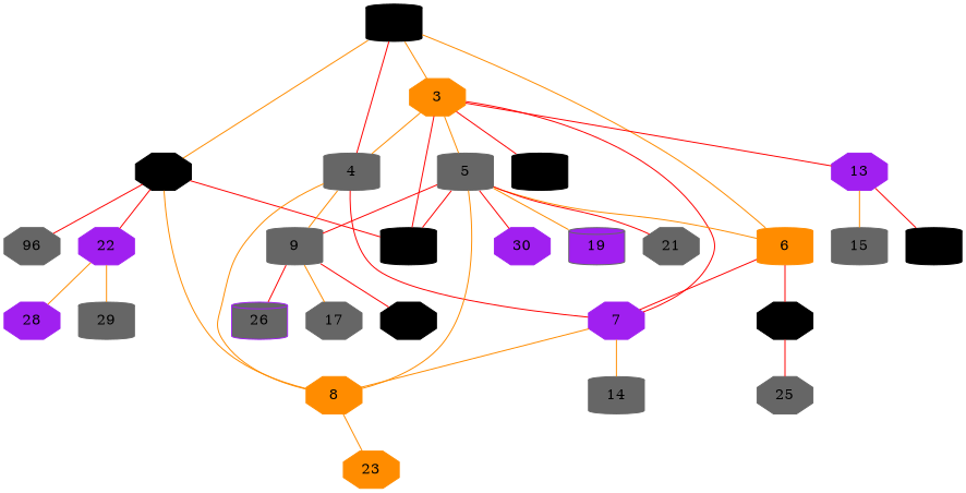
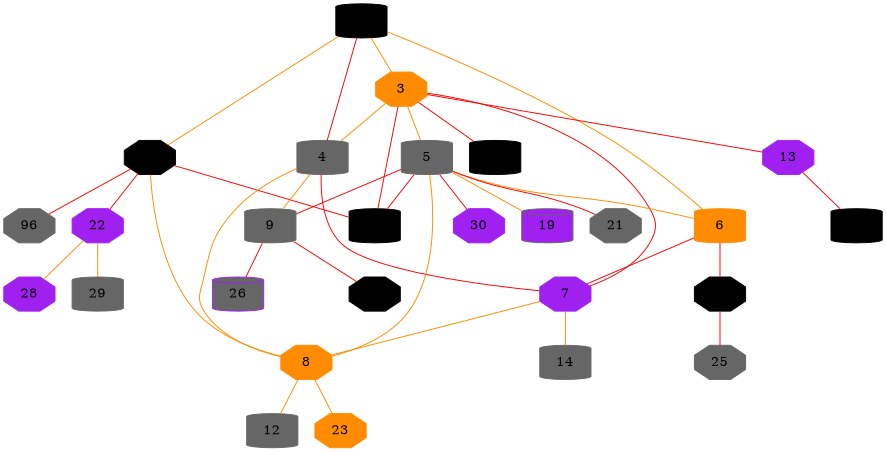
  graph {
    node [color=gray40 shape=octagon style=filled]
    edge [color=darkorange weight=1.0]
    1 [color=black shape=cylinder]
    2 [color=black]
    3 [color=darkorange]
    4 [shape=cylinder]
    6 [color=darkorange shape=cylinder]
    8 [color=darkorange]
    11 [color=black shape=cylinder]
    n8 [label=96]
    22 [color=purple]
    5 [shape=cylinder]
    7 [color=purple]
    10 [color=black shape=cylinder]
    13 [color=purple]
    9 [shape=cylinder]
    24 [color=black]
+   12 [shape=cylinder]
    23 [color=darkorange]
    28 [color=purple]
    29 [shape=cylinder]
    19 [fillcolor=purple shape=cylinder]
    21
    30 [color=purple]
    14 [shape=cylinder]
-   15 [shape=cylinder]
    27 [color=black shape=cylinder]
-   17
    18 [color=black]
    26 [color=purple fillcolor=gray40 shape=cylinder]
    25
    1 -- 2
    1 -- 3
    1 -- 4 [color=red]
    1 -- 6
    2 -- 8
    2 -- 11 [color=red]
    2 -- n8 [color=red]
    2 -- 22 [color=red]
    3 -- 4 [weight=2.0]
    3 -- 11 [color=red]
    3 -- 5
    3 -- 7 [color=red]
    3 -- 10 [color=red]
    3 -- 13 [color=red]
    4 -- 8
    4 -- 7 [color=red]
    4 -- 9
    6 -- 7 [color=red]
    6 -- 24 [color=red]
+   8 -- 12
    8 -- 23
    22 -- 28
    22 -- 29
    5 -- 6
    5 -- 8
    5 -- 11 [color=red]
    5 -- 9 [color=red]
    5 -- 19
    5 -- 21 [color=red]
    5 -- 30 [color=red]
    7 -- 8
    7 -- 14
-   13 -- 15
    13 -- 27 [color=red]
-   9 -- 17
    9 -- 18 [color=red]
    9 -- 26 [color=red]
    24 -- 25 [color=red]
  }
